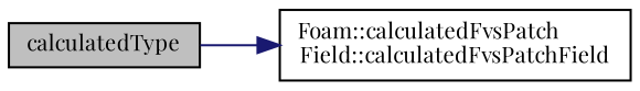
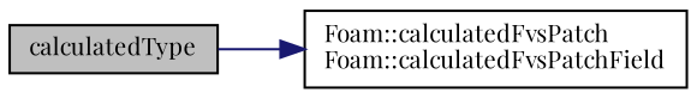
  digraph {
    rankdir=LR
    fontname="Playfair Display"
    node [color=black fontname="Playfair Display" fontsize=10 shape=record]
    n1 [fillcolor=grey75 fontcolor=black height=0.2 label=calculatedType style=filled width=0.4]
-   n2 [height=0.2 label="Foam::calculatedFvsPatch\lField::calculatedFvsPatchField" width=0.4]
+   n2 [height=0.2 label="Foam::calculatedFvsPatch\lFoam::calculatedFvsPatchField" width=0.4]
    n1 -> n2 [color=midnightblue fontname="Playfair Display" fontsize=10 labelfontname=FreeSans labelfontsize=10 style=solid]
  }
